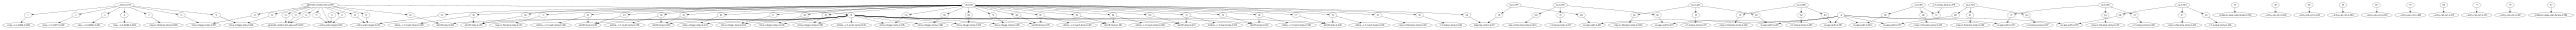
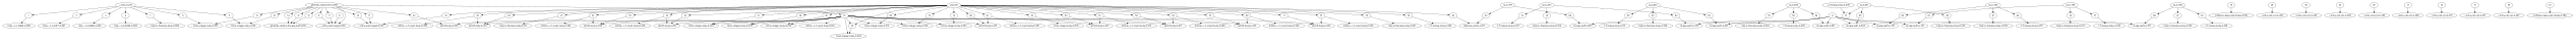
  digraph {
    fontname=Inter
    node [fontname=Inter]
    edge [fontname=Inter]
    __entry_0_073
    1
    2
    3
    4
    5
    6
    7
    copy___t_1_HARD_0_089
    copy___t_2_SOFT_0_091
    copy___t_3_RANK_0_092
    copy___t_4_NODE_0_094
    minus_integer_body_0_126
    minus_integer_body_0_105
    copy_in_filename_body_0_096
    generate_random_file_0_097
    12
    13
    14
    8
    10
    11
    15
    17
    19
    20
    22
    __entry_wait_range1_0_109
    generate_random_file_app_leaf1_0_101
    9
    sprintf_body_0_129
    turbine__c_f_insert_body_0_139
    sprintf_body_0_218
    minus_integer_body_0_222
    sprintf_body_0_236
    minus_integer_body_0_239
    sprintf_body_0_252
    minus_integer_body_0_256
    sprintf_body_0_275
    minus_integer_body_0_278
    sprintf_body_0_291
    minus_integer_body_0_294
    sprintf_body_0_307
    minus_integer_body_0_310
    sprintf_body_0_323
    minus_integer_body_0_326
    sprintf_body_0_340
    minus_integer_body_0_343
    __entry_wait_range2_0_142
    21
    copy_in_filename_body_0_131
    cat_0_131
    24
    18
    26
    28
    31
    33
    35
    38
    40
    42
    45
    47
    49
    52
    54
    56
    59
    61
    63
    66
    68
    70
    73
    75
    77
    76
    80
    79
    deeprule_action_0_137
    turbine__c_f_insert_body_0_226
    turbine__c_f_insert_body_0_242
    turbine__c_f_insert_body_0_258
    turbine__c_f_insert_body_0_281
    turbine__c_f_insert_body_0_298
    turbine__c_f_insert_body_0_313
    turbine__c_f_insert_body_0_329
    turbine__c_f_insert_body_0_345
    copy_in_filename_body_0_341
    c_f_lookup_body_0_344
    16
    container_deep_wait_iterate_0_136
    25
    27
    copy_in_filename_body_0_220
    30
    c_f_lookup_body_0_224
    29
    __entry_call_cp1_0_228
    34
    copy_in_filename_body_0_237
    37
    c_f_lookup_body_0_240
    36
    __entry_call_cp1_0_243
    41
    copy_in_filename_body_0_254
    44
    c_f_lookup_body_0_257
    43
    __entry_call_cp1_0_260
    48
    copy_in_filename_body_0_276
    c_f_lookup_body_0_279
    51
    50
    __entry_call_cp1_0_282
    55
    copy_in_filename_body_0_292
    58
    c_f_lookup_body_0_295
    57
    __entry_call_cp1_0_299
    62
    copy_in_filename_body_0_308
    65
    c_f_lookup_body_0_311
    64
    __entry_call_cp1_0_315
    69
    copy_in_filename_body_0_324
    72
    c_f_lookup_body_0_327
    71
    __entry_call_cp1_0_331
    78
    __entry_call_cp1_0_347
    cp_0_367
    82
    cp_app_leaf1_0_370
    -6
    cp_app_leaf1_0_427
    cp_app_leaf1_0_561
    cp_app_leaf1_0_634
    cp_app_leaf1_0_707
    cp_app_leaf1_0_741
    cp_app_leaf1_0_767
    cp_app_leaf1_0_801
    cp_0_423
    83
    cp_0_556
    84
    cp_0_631
    85
    cp_0_704
    86
    cp_0_738
    87
    cp_0_764
    88
    32
    container_deep_wait_iterate_0_788
    cp_0_797
    89
    __entry_0_073 -> 1
    __entry_0_073 -> 2
    __entry_0_073 -> 3
    __entry_0_073 -> 4
    __entry_0_073 -> 5
    __entry_0_073 -> 6
    __entry_0_073 -> 7
    1 -> copy___t_1_HARD_0_089
    2 -> copy___t_2_SOFT_0_091
    3 -> copy___t_3_RANK_0_092
    4 -> copy___t_4_NODE_0_094
    5 -> minus_integer_body_0_126
    6 -> minus_integer_body_0_105
    7 -> copy_in_filename_body_0_096
    generate_random_file_0_097 -> 12
    generate_random_file_0_097 -> 13
    generate_random_file_0_097 -> 14
    generate_random_file_0_097 -> 8
    generate_random_file_0_097 -> 10
    generate_random_file_0_097 -> 11
    generate_random_file_0_097 -> 15
    generate_random_file_0_097 -> 17
    generate_random_file_0_097 -> 19
    generate_random_file_0_097 -> 20
    generate_random_file_0_097 -> 22
    generate_random_file_0_097 -> __entry_wait_range1_0_109
    12 -> generate_random_file_app_leaf1_0_101
    13 -> generate_random_file_app_leaf1_0_101
    14 -> generate_random_file_app_leaf1_0_101
    8 -> __entry_wait_range1_0_109
    10 -> minus_integer_body_0_105
    11 -> __entry_wait_range1_0_109
    15 -> sprintf_body_0_129
    15 -> turbine__c_f_insert_body_0_139
    15 -> sprintf_body_0_218
    15 -> minus_integer_body_0_222
    15 -> sprintf_body_0_236
    15 -> minus_integer_body_0_239
    15 -> sprintf_body_0_252
    15 -> minus_integer_body_0_256
    15 -> sprintf_body_0_275
-   15 -> minus_integer_body_0_278
+   15 -> 59
    15 -> sprintf_body_0_291
    15 -> minus_integer_body_0_294
    15 -> sprintf_body_0_307
    15 -> minus_integer_body_0_310
    15 -> sprintf_body_0_323
    15 -> minus_integer_body_0_326
    15 -> sprintf_body_0_340
    15 -> minus_integer_body_0_343
    17 -> __entry_wait_range2_0_142
    19 -> minus_integer_body_0_126
    20 -> __entry_wait_range2_0_142
    22 -> sprintf_body_0_129
    9 -> __entry_wait_range1_0_109
    21 -> copy_in_filename_body_0_131
    cat_0_131 -> 21
    cat_0_131 -> 24
    cat_0_131 -> 18
    cat_0_131 -> 26
    cat_0_131 -> 28
    cat_0_131 -> 31
    cat_0_131 -> 33
    cat_0_131 -> 35
    cat_0_131 -> 38
    cat_0_131 -> 40
    cat_0_131 -> 42
    cat_0_131 -> 45
    cat_0_131 -> 47
    cat_0_131 -> 49
    cat_0_131 -> 52
    cat_0_131 -> 54
    cat_0_131 -> 56
    cat_0_131 -> 59
    cat_0_131 -> 61
    cat_0_131 -> 63
    cat_0_131 -> 66
    cat_0_131 -> 68
    cat_0_131 -> 70
    cat_0_131 -> 73
    cat_0_131 -> 75
    cat_0_131 -> 77
    cat_0_131 -> 76
    cat_0_131 -> 80
    cat_0_131 -> 79
    24 -> deeprule_action_0_137
    18 -> __entry_wait_range2_0_142
    26 -> sprintf_body_0_218
    26 -> turbine__c_f_insert_body_0_226
    28 -> sprintf_body_0_218
    31 -> minus_integer_body_0_222
    33 -> sprintf_body_0_236
    33 -> turbine__c_f_insert_body_0_242
    35 -> sprintf_body_0_236
    38 -> minus_integer_body_0_239
    40 -> sprintf_body_0_252
    40 -> turbine__c_f_insert_body_0_258
    42 -> sprintf_body_0_252
    45 -> minus_integer_body_0_256
    47 -> sprintf_body_0_275
    47 -> turbine__c_f_insert_body_0_281
    49 -> sprintf_body_0_275
    52 -> minus_integer_body_0_278
    54 -> sprintf_body_0_291
    54 -> turbine__c_f_insert_body_0_298
    56 -> sprintf_body_0_291
    59 -> minus_integer_body_0_294
    61 -> sprintf_body_0_307
    61 -> turbine__c_f_insert_body_0_313
    63 -> sprintf_body_0_307
    66 -> minus_integer_body_0_310
    68 -> sprintf_body_0_323
    68 -> turbine__c_f_insert_body_0_329
    70 -> sprintf_body_0_323
    73 -> minus_integer_body_0_326
    75 -> sprintf_body_0_340
    75 -> turbine__c_f_insert_body_0_345
    77 -> sprintf_body_0_340
    76 -> copy_in_filename_body_0_341
    80 -> minus_integer_body_0_343
    79 -> c_f_lookup_body_0_344
    16 -> container_deep_wait_iterate_0_136
    25 -> deeprule_action_0_137
    27 -> copy_in_filename_body_0_220
    30 -> c_f_lookup_body_0_224
    29 -> __entry_call_cp1_0_228
    34 -> copy_in_filename_body_0_237
    37 -> c_f_lookup_body_0_240
    36 -> __entry_call_cp1_0_243
    41 -> copy_in_filename_body_0_254
    44 -> c_f_lookup_body_0_257
    43 -> __entry_call_cp1_0_260
    48 -> copy_in_filename_body_0_276
    c_f_lookup_body_0_279 -> 51
    50 -> __entry_call_cp1_0_282
    55 -> copy_in_filename_body_0_292
    58 -> c_f_lookup_body_0_295
    57 -> __entry_call_cp1_0_299
    62 -> copy_in_filename_body_0_308
    65 -> c_f_lookup_body_0_311
    64 -> __entry_call_cp1_0_315
    69 -> copy_in_filename_body_0_324
    72 -> c_f_lookup_body_0_327
    71 -> __entry_call_cp1_0_331
    78 -> __entry_call_cp1_0_347
    cp_0_367 -> 69
    cp_0_367 -> 72
    cp_0_367 -> 82
    82 -> cp_app_leaf1_0_370
    -6 -> cp_app_leaf1_0_370
    -6 -> cp_app_leaf1_0_427
    -6 -> cp_app_leaf1_0_561
    -6 -> cp_app_leaf1_0_634
    -6 -> cp_app_leaf1_0_707
    -6 -> cp_app_leaf1_0_741
    -6 -> cp_app_leaf1_0_767
    -6 -> cp_app_leaf1_0_801
    cp_0_423 -> 62
    cp_0_423 -> 65
    cp_0_423 -> 83
    83 -> cp_app_leaf1_0_427
    cp_0_556 -> 55
    cp_0_556 -> 58
    cp_0_556 -> 84
    84 -> cp_app_leaf1_0_561
    cp_0_631 -> 48
    cp_0_631 -> 51
    cp_0_631 -> 85
    85 -> cp_app_leaf1_0_634
    cp_0_704 -> 41
    cp_0_704 -> 44
    cp_0_704 -> 86
    86 -> cp_app_leaf1_0_707
    cp_0_738 -> 34
    cp_0_738 -> 37
    cp_0_738 -> 87
    87 -> cp_app_leaf1_0_741
    cp_0_764 -> 27
    cp_0_764 -> 30
    cp_0_764 -> 88
    88 -> cp_app_leaf1_0_767
    32 -> container_deep_wait_iterate_0_788
    cp_0_797 -> 25
    cp_0_797 -> 89
    89 -> cp_app_leaf1_0_801
  }
